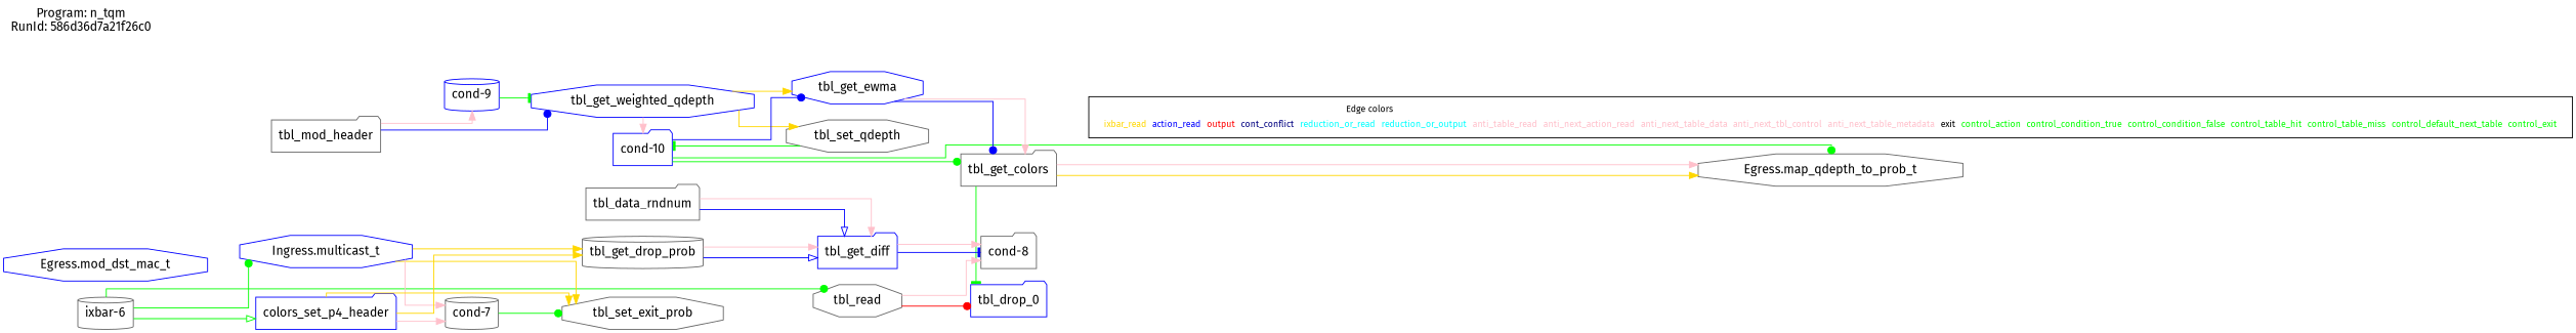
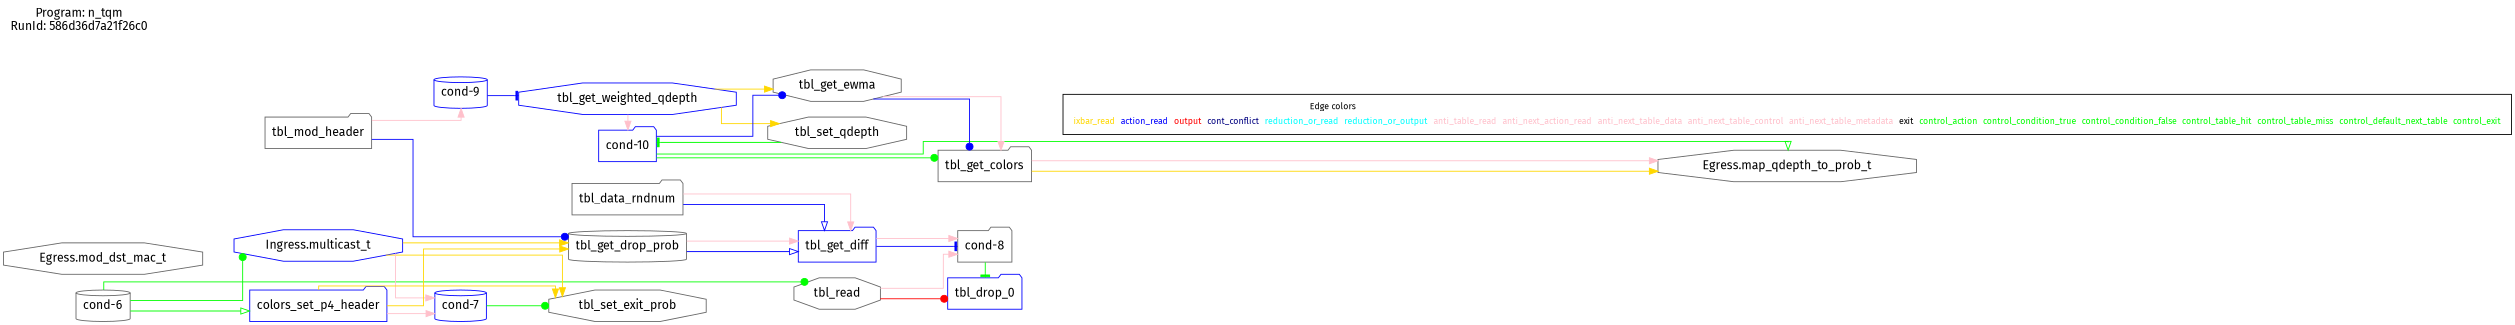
  digraph {
    fontname="Fira Sans"
    label="Program: n_tqm\nRunId: 586d36d7a21f26c0\n"
    labeljust=l
    labelloc=t
    rankdir=LR
    splines=ortho
    node [color=gray40 fontname="Fira Sans" shape=octagon]
    edge [color=pink fontname="Fira Sans"]
    n1 [label=tbl_set_exit_prob]
    tbl_get_drop_prob [shape=cylinder]
    tbl_get_weighted_qdepth [color=blue]
    "cond-10" [color=blue shape=folder]
    "cond-8" [shape=folder]
    tbl_drop_0 [color=blue shape=folder]
    n7 [label=tbl_get_colors shape=folder]
-   tbl_get_ewma [color=blue]
+   tbl_get_ewma
    tbl_set_qdepth
    tbl_get_diff [color=blue shape=folder]
    "Egress.map_qdepth_to_prob_t"
-   n12 [fontsize=10 label=<<table border="0" cellborder="0"><tr><td colspan="8">Edge colors</td></tr><tr><td><font color="gold">ixbar_read</font></td><td><font color="blue">action_read</font></td><td><font color="red">output</font></td><td><font color="navy">cont_conflict</font></td><td><font color="cyan">reduction_or_read</font></td><td><font color="cyan">reduction_or_output</font></td><td><font color="pink">anti_table_read</font></td><td><font color="pink">anti_next_action_read</font></td><td><font color="pink">anti_next_table_data</font></td><td><font color="pink">anti_next_tbl_control</font></td><td><font color="pink">anti_next_table_metadata</font></td><td><font color="black">exit</font></td><td><font color="green">control_action</font></td><td><font color="green">control_condition_true</font></td><td><font color="green">control_condition_false</font></td><td><font color="green">control_table_hit</font></td><td><font color="green">control_table_miss</font></td><td><font color="green">control_default_next_table</font></td><td><font color="green">control_exit</font></td></tr></table>> shape=record color=""]
-   "cond-6" [shape=cylinder label="ixbar-6"]
+   n12 [fontsize=10 label=<<table border="0" cellborder="0"><tr><td colspan="8">Edge colors</td></tr><tr><td><font color="gold">ixbar_read</font></td><td><font color="blue">action_read</font></td><td><font color="red">output</font></td><td><font color="navy">cont_conflict</font></td><td><font color="cyan">reduction_or_read</font></td><td><font color="cyan">reduction_or_output</font></td><td><font color="pink">anti_table_read</font></td><td><font color="pink">anti_next_action_read</font></td><td><font color="pink">anti_next_table_data</font></td><td><font color="pink">anti_next_table_control</font></td><td><font color="pink">anti_next_table_metadata</font></td><td><font color="black">exit</font></td><td><font color="green">control_action</font></td><td><font color="green">control_condition_true</font></td><td><font color="green">control_condition_false</font></td><td><font color="green">control_table_hit</font></td><td><font color="green">control_table_miss</font></td><td><font color="green">control_default_next_table</font></td><td><font color="green">control_exit</font></td></tr></table>> shape=record color=""]
+   "cond-6" [shape=cylinder]
    n14 [label=tbl_read]
    "Ingress.multicast_t" [color=blue]
    n16 [color=blue label=colors_set_p4_header shape=folder]
-   "cond-7" [shape=cylinder]
+   "cond-7" [color=blue shape=cylinder]
    "cond-9" [color=blue shape=cylinder]
    n19 [label=tbl_data_rndnum shape=folder]
-   "Egress.mod_dst_mac_t" [color=blue]
+   "Egress.mod_dst_mac_t"
    tbl_mod_header [shape=folder]
    subgraph sub_1 {
      rank=same
      n1
      tbl_get_drop_prob
      tbl_get_weighted_qdepth
      "cond-10"
    }
    subgraph sub_2 {
      rank=same
      "cond-8"
      tbl_drop_0
      n7
    }
    subgraph sub_3 {
      rank=same
      tbl_get_ewma
      tbl_set_qdepth
      tbl_get_diff
    }
    subgraph sub_4 {
      rank=same
      "Egress.map_qdepth_to_prob_t"
    }
    subgraph sub_5 {
      rank=max
      subgraph cluster_6 {
        rank=max
        n12
      }
    }
    tbl_get_drop_prob -> tbl_get_diff [arrowhead=onormal color=blue]
    tbl_get_drop_prob -> tbl_get_diff
    tbl_get_weighted_qdepth -> "cond-10"
    tbl_get_weighted_qdepth -> tbl_get_ewma [color=gold]
    tbl_get_weighted_qdepth -> tbl_set_qdepth [color=gold]
    "cond-10" -> n7 [arrowhead=dot color=green]
    "cond-10" -> tbl_get_ewma [arrowhead=dot color=blue]
-   "cond-10" -> "Egress.map_qdepth_to_prob_t" [arrowhead=dot color=green]
-   n7 -> tbl_drop_0 [arrowhead=tee color=green]
+   "cond-10" -> "Egress.map_qdepth_to_prob_t" [arrowhead=onormal color=green]
+   "cond-8" -> tbl_drop_0 [arrowhead=tee color=green]
    n7 -> "Egress.map_qdepth_to_prob_t" [color=gold]
    n7 -> "Egress.map_qdepth_to_prob_t"
    tbl_get_ewma -> n7 [arrowhead=dot color=blue]
    tbl_get_ewma -> n7
    tbl_set_qdepth -> "cond-10" [arrowhead=tee color=green]
    tbl_get_diff -> "cond-8" [arrowhead=tee color=blue]
    tbl_get_diff -> "cond-8"
    "cond-6" -> n14 [arrowhead=dot color=green]
    "cond-6" -> "Ingress.multicast_t" [arrowhead=dot color=green]
    "cond-6" -> n16 [arrowhead=onormal color=green]
    n14 -> "cond-8"
    n14 -> tbl_drop_0 [arrowhead=dot color=red]
    "Ingress.multicast_t" -> n1 [color=gold]
    "Ingress.multicast_t" -> tbl_get_drop_prob [color=gold]
    "Ingress.multicast_t" -> "cond-7"
    n16 -> n1 [color=gold]
    n16 -> tbl_get_drop_prob [color=gold]
    n16 -> "cond-7"
    "cond-7" -> n1 [arrowhead=dot color=green]
-   "cond-9" -> tbl_get_weighted_qdepth [arrowhead=tee color=green]
+   "cond-9" -> tbl_get_weighted_qdepth [arrowhead=tee color=blue]
    n19 -> tbl_get_diff [arrowhead=onormal color=blue]
    n19 -> tbl_get_diff
-   tbl_mod_header -> tbl_get_weighted_qdepth [arrowhead=dot color=blue]
+   tbl_mod_header -> tbl_get_drop_prob [arrowhead=dot color=blue]
    tbl_mod_header -> "cond-9"
  }
